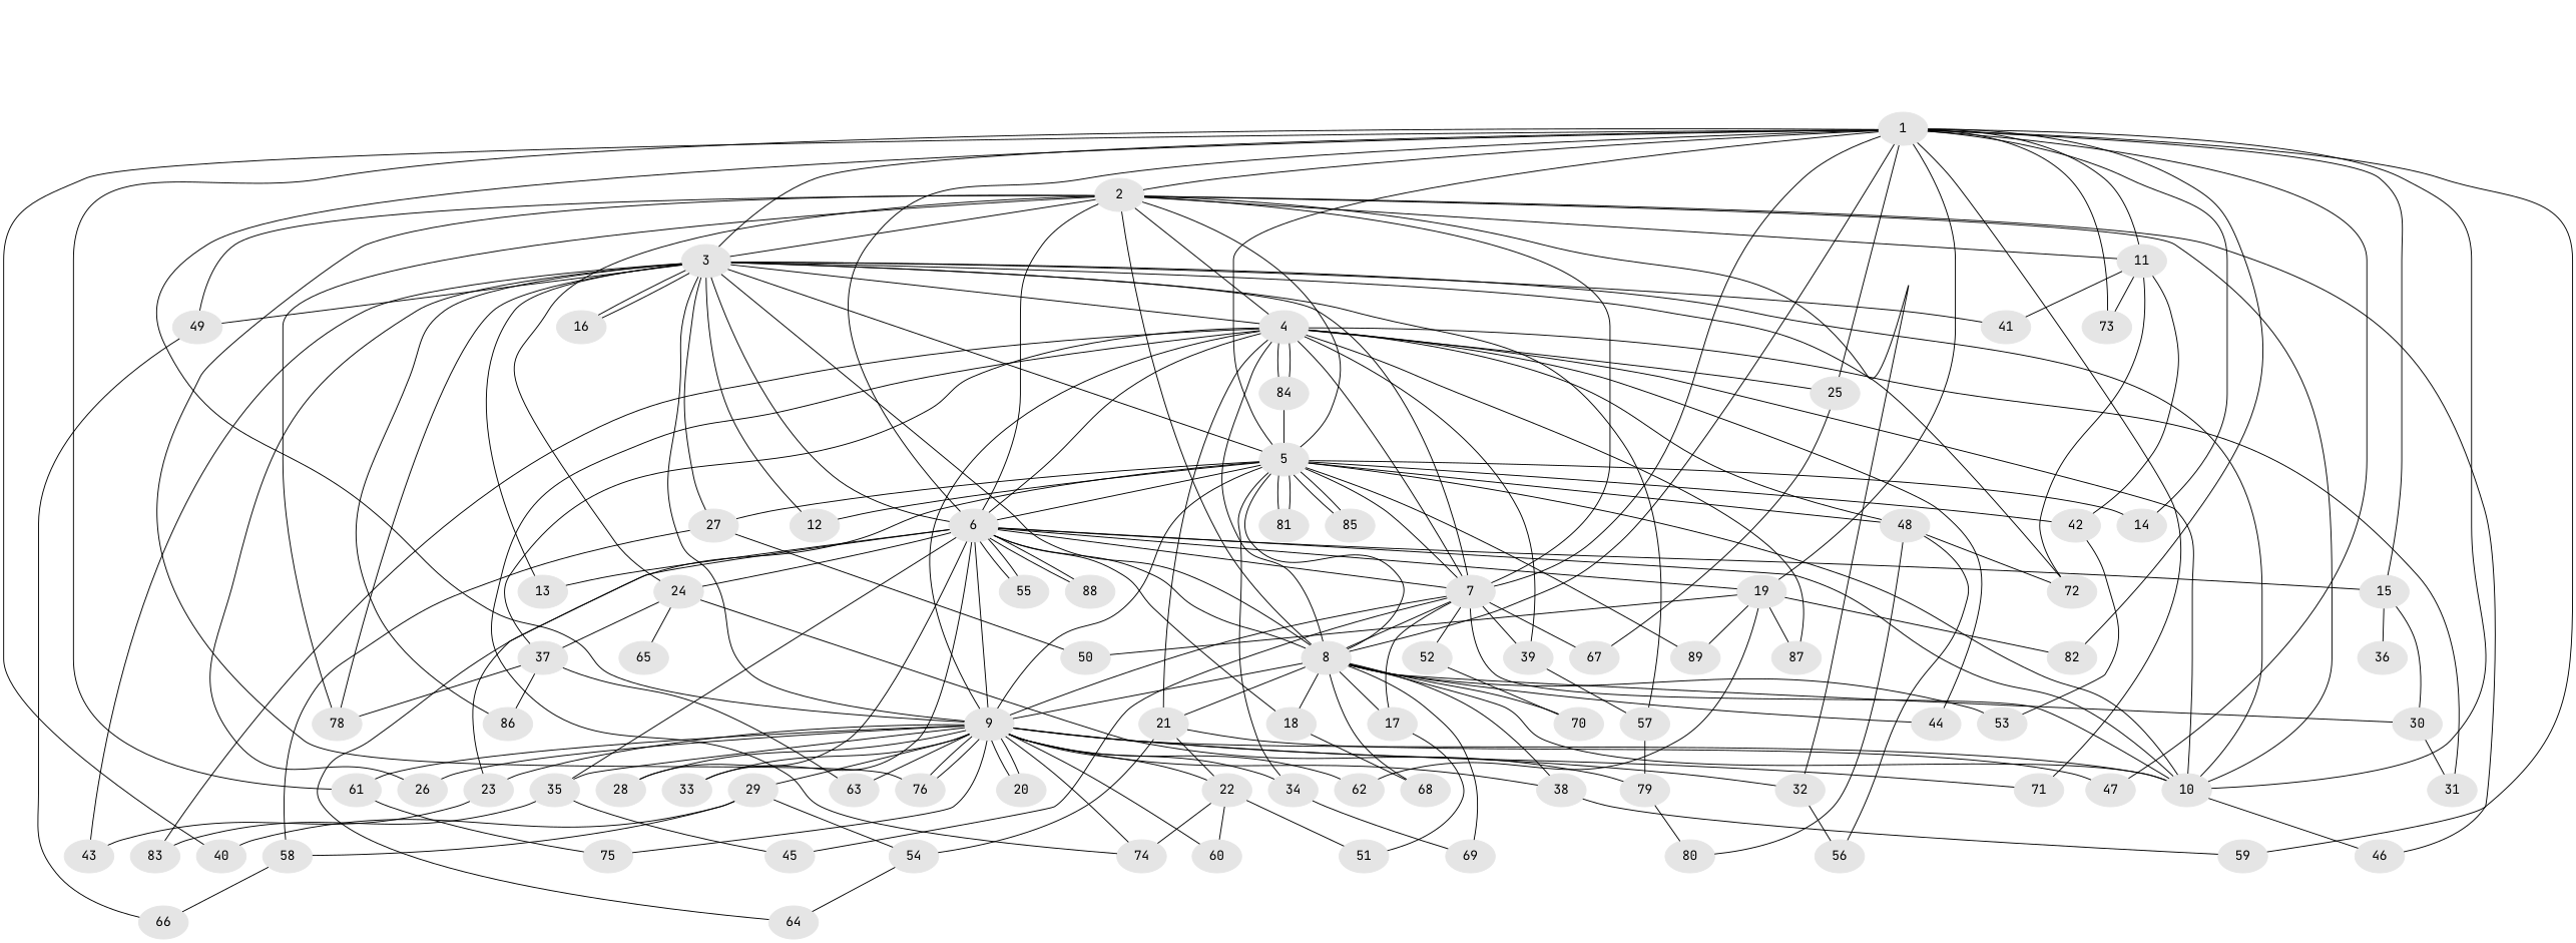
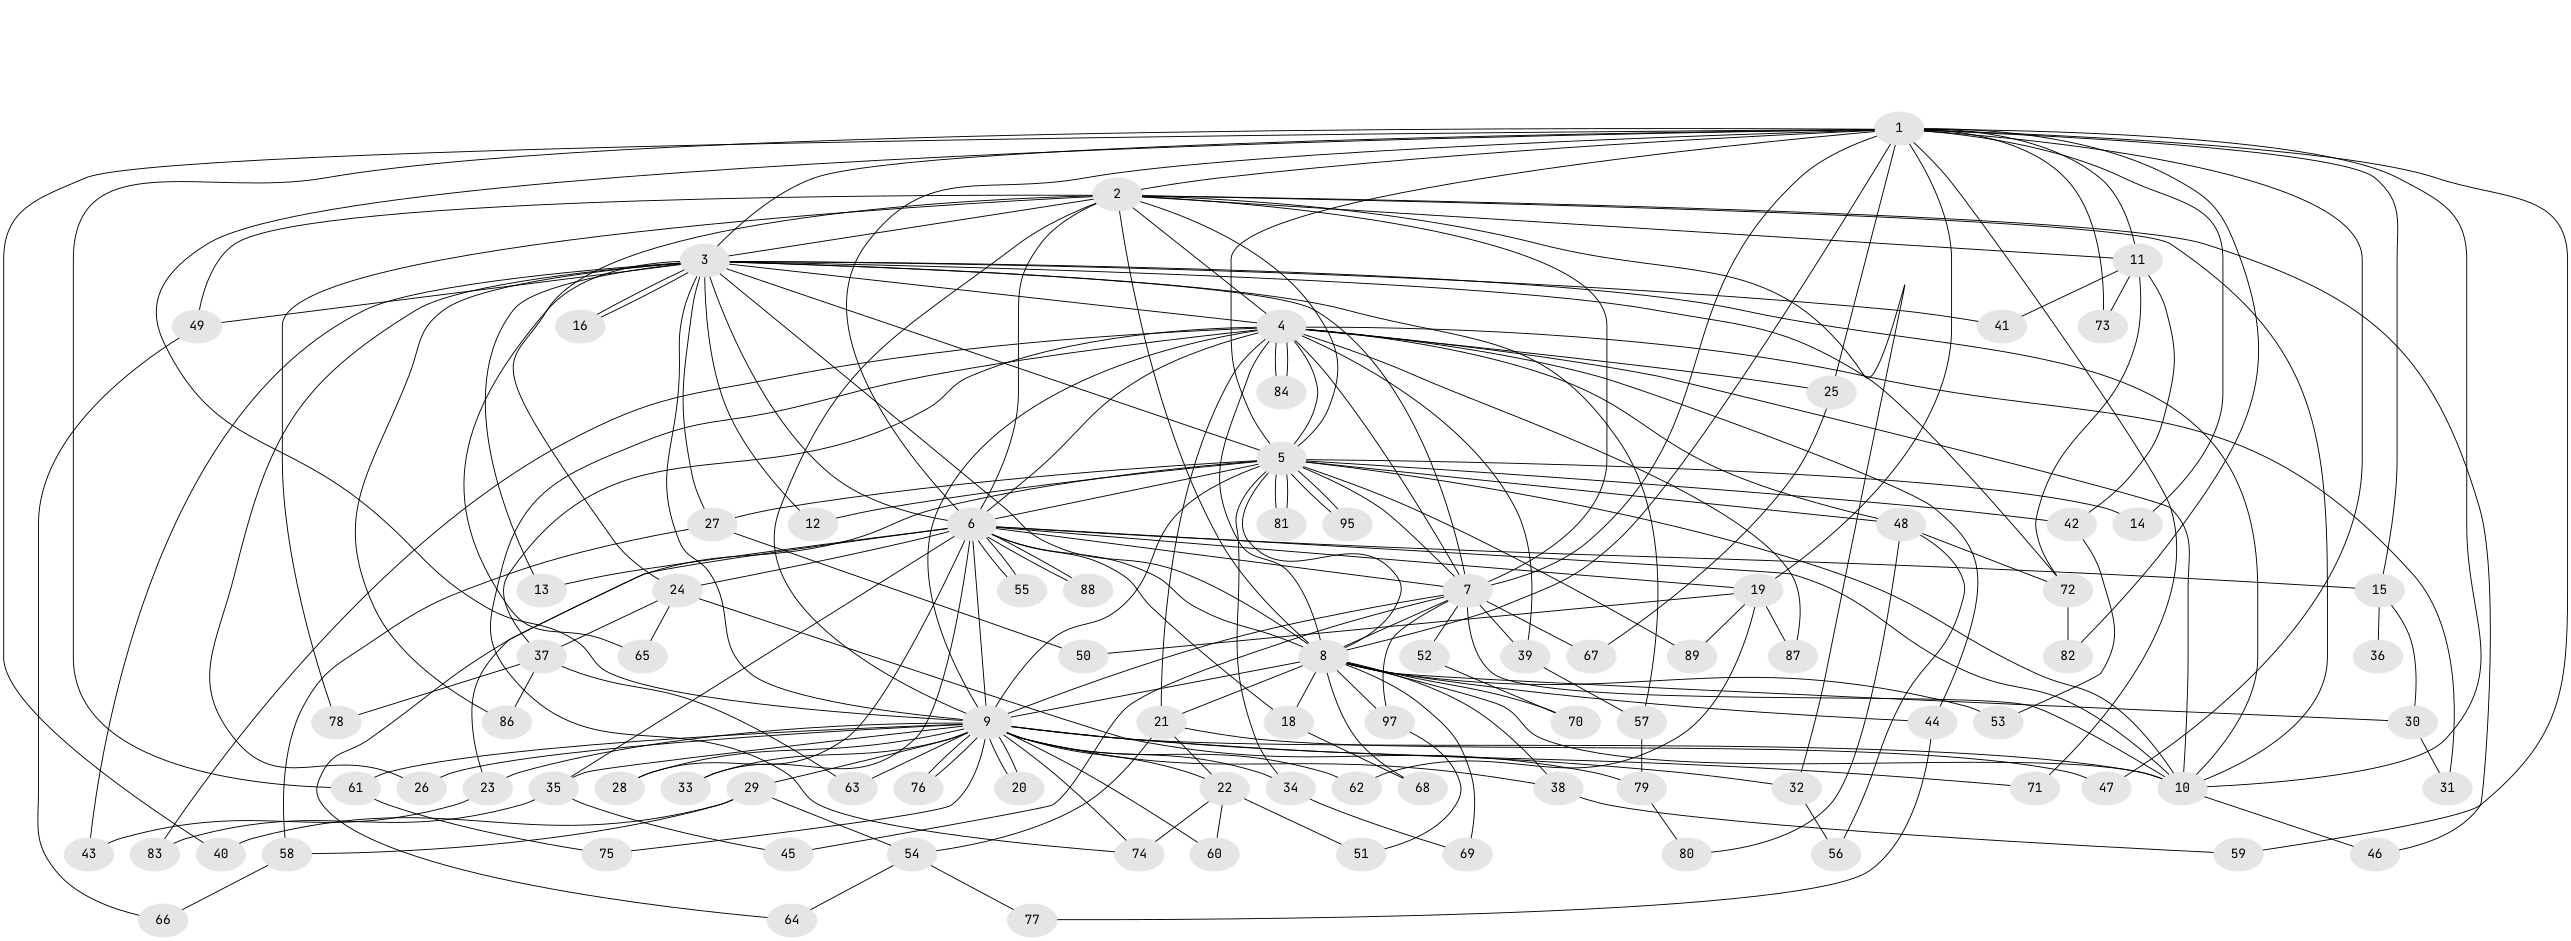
  graph {
    fontname="JetBrains Mono"
    node [color=gray90 fontname="JetBrains Mono" style=filled]
    edge [fontname="JetBrains Mono"]
    1
    2
    3
    5
    6
    7
    8
    9
    10
    11
    14
    15
    19
    25
    40
    47
    59
    61
    71
    73
    82
    4
    24
    32
    46
    49
    78
    12
    13
    16
    26
    27
    41
    43
    57
    65
    86
    72
    21
    31
    37
    39
    44
    48
    74
    83
    84
    87
    23
    34
    42
    81
-   85
+   85 [label=95]
    89
    18
    28
    33
    35
    55
    64
    88
    52
-   17
+   17 [label=97]
    45
    67
    30
    38
    53
    68
    69
    70
    29
    20
    22
    60
    62
    63
    75
    76
    36
    50
    79
    56
    66
    58
    54
+   77
    80
    51
    1 -- 2
    1 -- 3
    1 -- 5
    1 -- 6
    1 -- 7
    1 -- 8
    1 -- 9
    1 -- 10
    1 -- 11
    1 -- 14
    1 -- 15
    1 -- 19
    1 -- 25
    1 -- 40
    1 -- 47
    1 -- 59
    1 -- 61
    1 -- 71
    1 -- 73
    1 -- 82
    2 -- 3
    2 -- 5
    2 -- 6
    2 -- 7
    2 -- 8
-   2 -- 76
+   2 -- 9
    2 -- 10
    2 -- 11
    2 -- 4
    2 -- 24
    2 -- 32
    2 -- 46
    2 -- 49
    2 -- 78
    3 -- 5
    3 -- 6
    3 -- 7
    3 -- 8
    3 -- 9
    3 -- 10
    3 -- 4
    3 -- 49
    3 -- 12
    3 -- 13
    3 -- 16
    3 -- 16
    3 -- 26
    3 -- 27
    3 -- 41
    3 -- 43
    3 -- 57
-   3 -- 78
+   3 -- 65
    3 -- 86
    3 -- 72
    5 -- 6
    5 -- 7
    5 -- 8
    5 -- 9
    5 -- 10
    5 -- 14
    5 -- 12
    5 -- 27
    5 -- 48
    5 -- 23
    5 -- 34
    5 -- 42
    5 -- 81
    5 -- 81
    5 -- 85
    5 -- 85
    5 -- 89
    6 -- 7
    6 -- 8
    6 -- 9
    6 -- 10
    6 -- 15
    6 -- 19
    6 -- 24
    6 -- 13
    6 -- 18
    6 -- 28
    6 -- 33
    6 -- 35
    6 -- 55
    6 -- 55
    6 -- 64
    6 -- 88
    6 -- 88
    7 -- 8
    7 -- 9
    7 -- 10
    7 -- 39
    7 -- 52
    7 -- 17
    7 -- 45
    7 -- 67
    8 -- 9
    8 -- 10
    8 -- 21
    8 -- 44
    8 -- 18
    8 -- 17
    8 -- 30
    8 -- 38
    8 -- 53
    8 -- 68
    8 -- 69
    8 -- 70
    9 -- 10
    9 -- 61
    9 -- 71
    9 -- 32
    9 -- 26
    9 -- 74
    9 -- 23
    9 -- 34
    9 -- 28
    9 -- 33
    9 -- 35
    9 -- 38
    9 -- 29
    9 -- 20
    9 -- 20
    9 -- 22
    9 -- 60
    9 -- 62
    9 -- 63
    9 -- 75
    9 -- 76
    9 -- 76
    10 -- 46
    11 -- 73
    11 -- 41
    11 -- 72
    11 -- 42
    15 -- 30
    15 -- 36
-   19 -- 82
+   72 -- 82
    19 -- 87
    19 -- 89
    19 -- 62
    19 -- 50
    25 -- 67
    61 -- 75
-   84 -- 5
+   4 -- 5
    4 -- 6
    4 -- 7
    4 -- 8
    4 -- 9
    4 -- 10
    4 -- 25
    4 -- 21
    4 -- 31
    4 -- 37
    4 -- 39
    4 -- 44
    4 -- 48
    4 -- 74
    4 -- 83
    4 -- 84
    4 -- 84
    4 -- 87
    24 -- 65
    24 -- 37
    24 -- 79
    32 -- 56
    49 -- 66
    27 -- 50
    27 -- 58
    57 -- 79
    21 -- 47
    21 -- 22
    21 -- 54
    37 -- 78
    37 -- 86
    37 -- 63
    39 -- 57
+   44 -- 77
    48 -- 72
    48 -- 56
    48 -- 80
    23 -- 43
    34 -- 69
    42 -- 53
    18 -- 68
    35 -- 83
    35 -- 45
    52 -- 70
    17 -- 51
    30 -- 31
    38 -- 59
    29 -- 40
    29 -- 58
    29 -- 54
    22 -- 74
    22 -- 60
    22 -- 51
    79 -- 80
    58 -- 66
    54 -- 64
+   54 -- 77
  }
